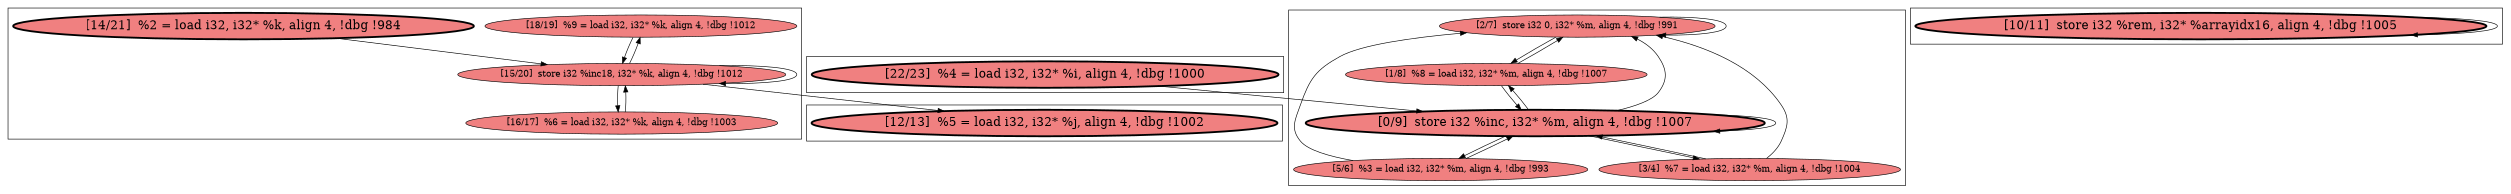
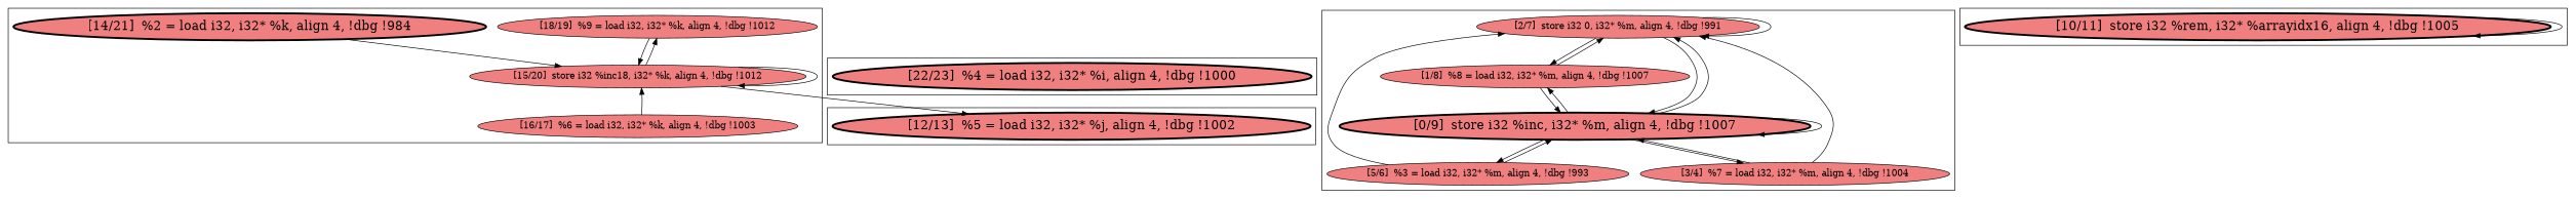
  digraph {
    node [fillcolor=lightcoral shape=ellipse style=filled]
    n1 [label="[18/19]  %9 = load i32, i32* %k, align 4, !dbg !1012"]
    n2 [label="[15/20]  store i32 %inc18, i32* %k, align 4, !dbg !1012"]
    n3 [fontsize=20 label="[14/21]  %2 = load i32, i32* %k, align 4, !dbg !984" penwidth=3.0]
    n4 [label="[16/17]  %6 = load i32, i32* %k, align 4, !dbg !1003"]
    n5 [fontsize=20 label="[22/23]  %4 = load i32, i32* %i, align 4, !dbg !1000" penwidth=3.0]
    n6 [fontsize=20 label="[12/13]  %5 = load i32, i32* %j, align 4, !dbg !1002" penwidth=3.0]
    n7 [label="[2/7]  store i32 0, i32* %m, align 4, !dbg !991"]
    n8 [label="[5/6]  %3 = load i32, i32* %m, align 4, !dbg !993"]
    n9 [label="[1/8]  %8 = load i32, i32* %m, align 4, !dbg !1007"]
    n10 [fontsize=20 label="[0/9]  store i32 %inc, i32* %m, align 4, !dbg !1007" penwidth=3.0]
    n11 [label="[3/4]  %7 = load i32, i32* %m, align 4, !dbg !1004"]
    n12 [fontsize=20 label="[10/11]  store i32 %rem, i32* %arrayidx16, align 4, !dbg !1005" penwidth=3.0]
    subgraph cluster_1 {
      n1
      n2
      n3
      n4
    }
    subgraph cluster_2 {
      n5
    }
    subgraph cluster_3 {
      n6
    }
    subgraph cluster_4 {
      n7
      n8
      n9
      n10
      n11
    }
    subgraph cluster_5 {
      n12
    }
    n1 -> n2
    n2 -> n1
    n2 -> n2
-   n2 -> n4
    n2 -> n6
    n3 -> n2
    n4 -> n2
    n7 -> n7
    n7 -> n9
-   n5 -> n10
+   n7 -> n10
    n8 -> n7
    n8 -> n10
    n9 -> n7
    n9 -> n10
    n10 -> n7
    n10 -> n8
    n10 -> n9
    n10 -> n10
    n10 -> n11
    n11 -> n7
    n11 -> n10
    n12 -> n12
  }
